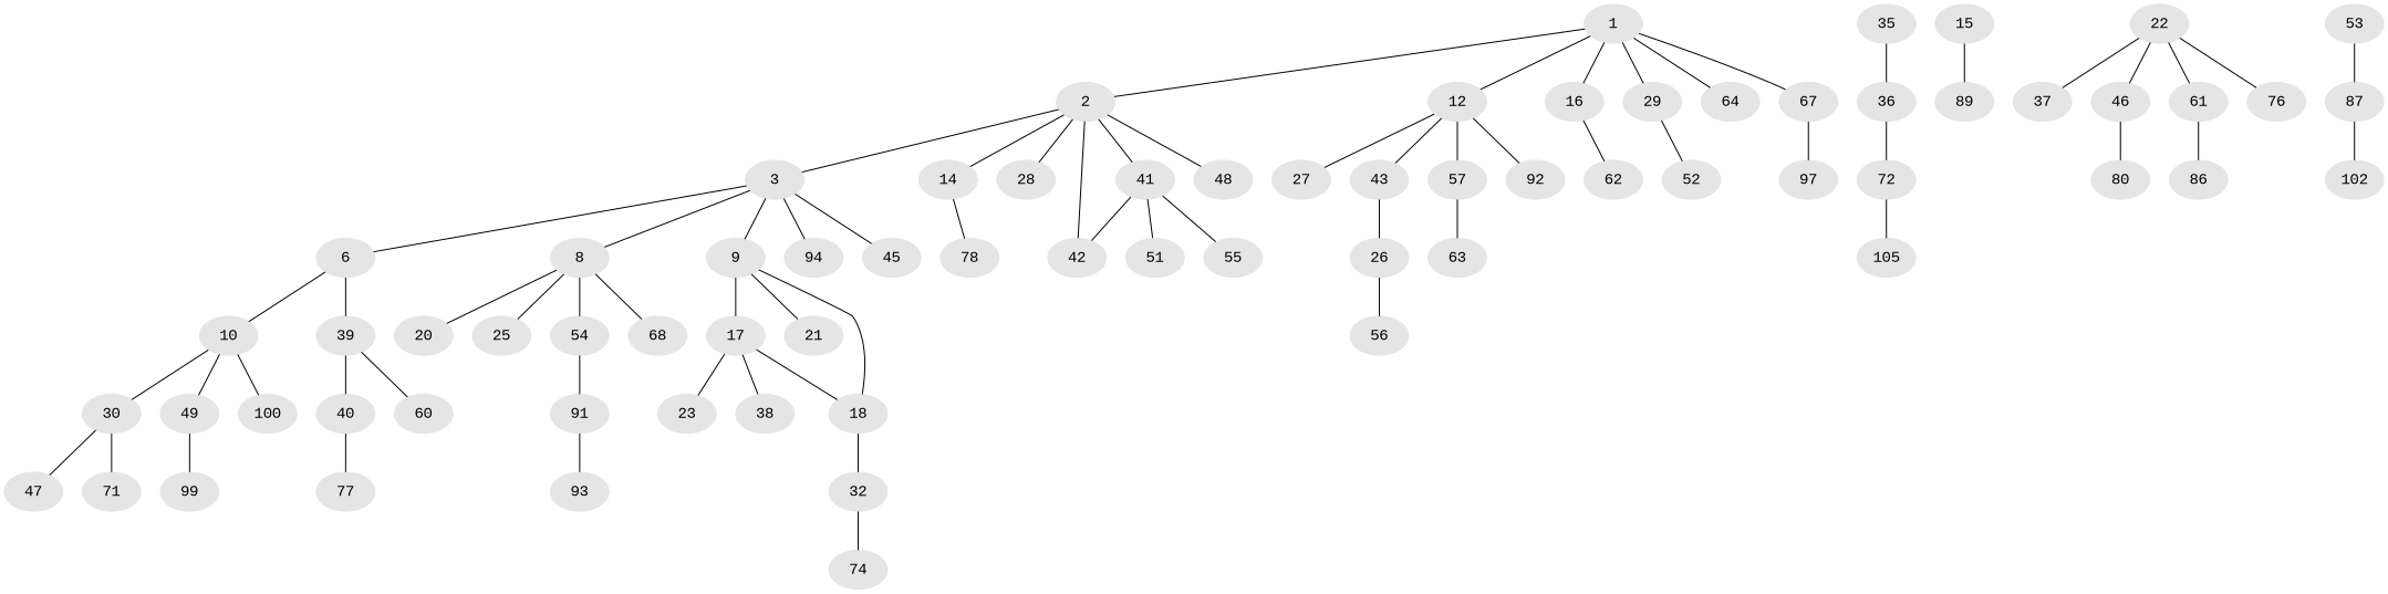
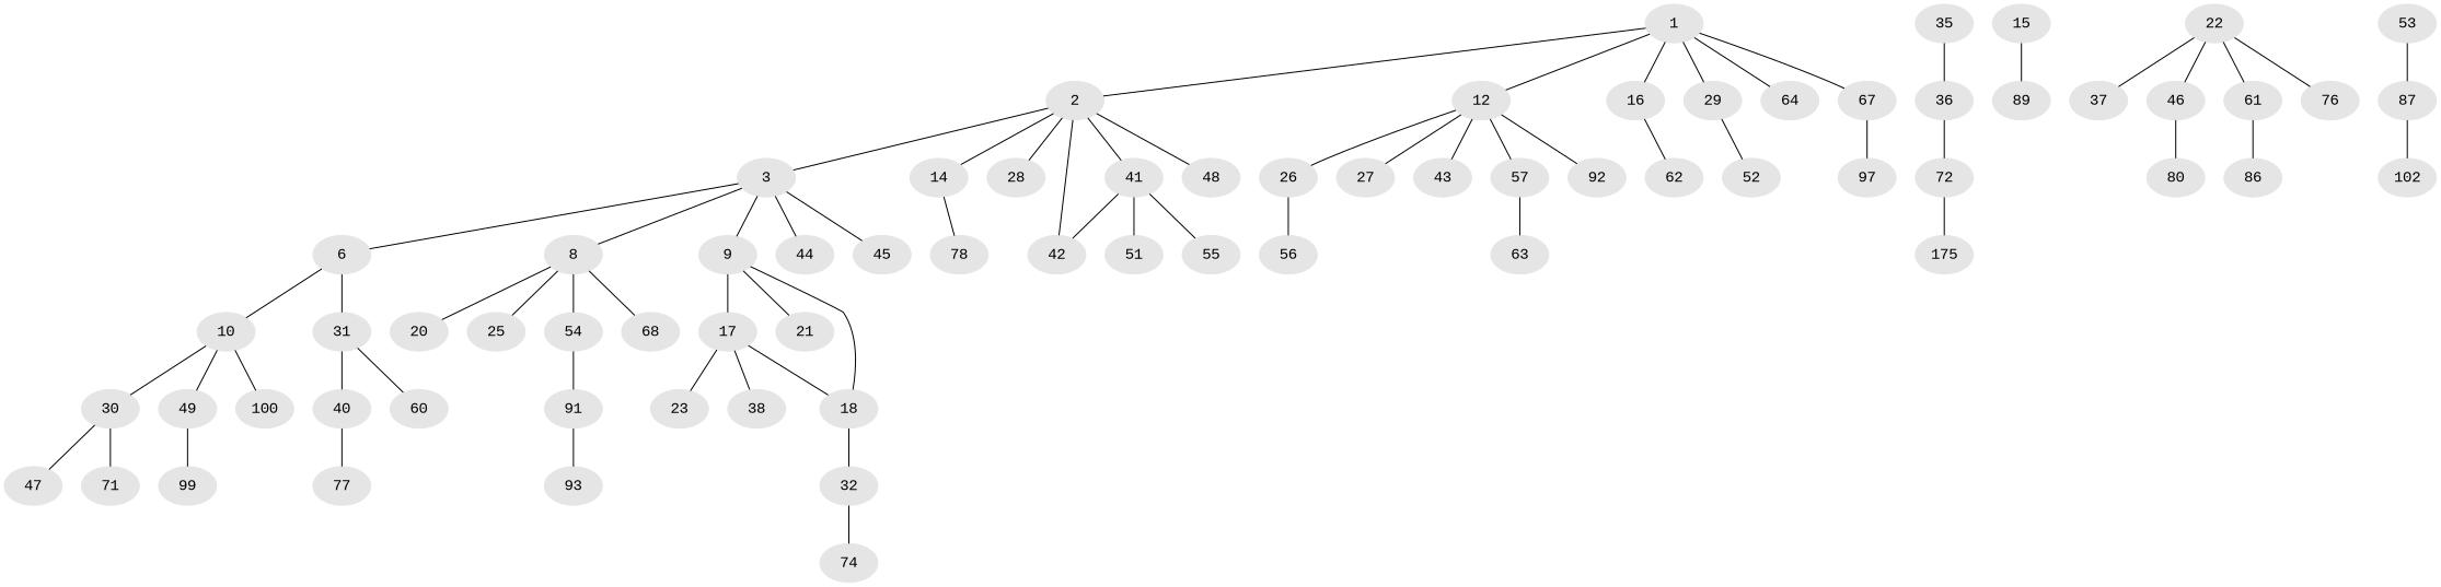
  graph {
    fontname="Liberation Mono"
    node [color=gray90 fontname="Liberation Mono" style=filled]
    edge [fontname="Liberation Mono"]
    1 [super="+5"]
    2 [super="+4"]
    12 [super="+24"]
    16 [super="+82"]
    29
    64 [super="+84"]
    67 [super="+79"]
    3
    14 [super="+33"]
    28 [super="+96"]
    41 [super="+69"]
    42
    48
    26 [super="+98"]
    27
    43
    57 [super="+83"]
    92
    62
    52 [super="+73"]
    36 [super="+59"]
    35
    97
    6 [super="+7"]
    8 [super="+13"]
    9 [super="+11"]
-   44 [label=94]
+   44
    45 [super="+104"]
    78
    51 [super="+90"]
    55
    10 [super="+19"]
-   39 [super="+108"]
+   39 [super="+108" label=31]
    20 [super="+103"]
    25
    54
    68
    17 [super="+107"]
    21
    18
    30 [super="+34"]
    49 [super="+70"]
    100
    40 [super="+66"]
    60
    91 [super="+94"]
    15 [super="+88"]
    89 [super="+109"]
    23
    38
    47 [super="+58"]
    71
    99 [super="+106"]
    22 [super="+31"]
    37
    46 [super="+65"]
    61
    76 [super="+95"]
    56
    63 [super="+81"]
    32 [super="+50"]
    74
    80
    86
    72 [super="+75"]
-   105
+   105 [label=175]
    77
    53 [super="+85"]
    87 [super="+101"]
    102
    93
    1 -- 2
    1 -- 12
    1 -- 16
    1 -- 29
    1 -- 64
    1 -- 67
    2 -- 3
    2 -- 14
    2 -- 28
    2 -- 41
    2 -- 42
    2 -- 48
-   43 -- 26
+   12 -- 26
    12 -- 27
    12 -- 43
    12 -- 57
    12 -- 92
    16 -- 62
    29 -- 52
    67 -- 97
    3 -- 6
    3 -- 8
    3 -- 9
    3 -- 44
    3 -- 45
    14 -- 78
    41 -- 42
    41 -- 51
    41 -- 55
    26 -- 56
    57 -- 63
    36 -- 72
    35 -- 36
    6 -- 10
    6 -- 39
    8 -- 20
    8 -- 25
    8 -- 54
    8 -- 68
    9 -- 17
    9 -- 21
    9 -- 18
    10 -- 30
    10 -- 49
    10 -- 100
    39 -- 40
    39 -- 60
    54 -- 91
    17 -- 18
    17 -- 23
    17 -- 38
    18 -- 32
    30 -- 47
    30 -- 71
    49 -- 99
    40 -- 77
    91 -- 93
    15 -- 89
    22 -- 37
    22 -- 46
    22 -- 61
    22 -- 76
    46 -- 80
    61 -- 86
    32 -- 74
    72 -- 105
    53 -- 87
    87 -- 102
  }
